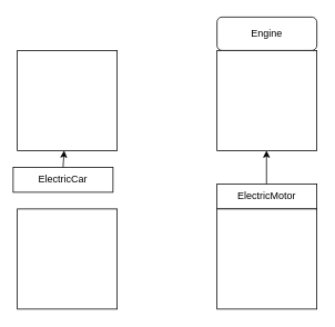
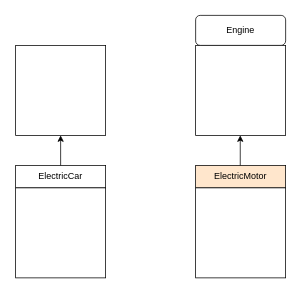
  <mxCell id="0" />
  <mxCell id="1" parent="0" />
  <mxCell id="2" value="" style="whiteSpace=wrap;html=1;aspect=fixed;" vertex="1" parent="1"><mxGeometry x="20" y="60" width="120" height="120" as="geometry" /></mxCell>
  <mxCell id="3" value="" style="whiteSpace=wrap;html=1;aspect=fixed;" vertex="1" parent="1"><mxGeometry x="260" y="60" width="120" height="120" as="geometry" /></mxCell>
  <mxCell id="4" value="Engine" style="whiteSpace=wrap;html=1;rounded=1;" vertex="1" parent="1"><mxGeometry x="260" y="20" width="120" height="40" as="geometry" /></mxCell>
- <mxCell id="5" value="ElectricCar" style="rounded=0;whiteSpace=wrap;html=1;" vertex="1" parent="1"><mxGeometry x="15" y="200" width="120" height="30" as="geometry" /></mxCell>
- <mxCell id="6" value="ElectricMotor" style="rounded=0;whiteSpace=wrap;html=1;" vertex="1" parent="1"><mxGeometry x="260" y="220" width="120" height="30" as="geometry" /></mxCell>
+ <mxCell id="5" value="ElectricCar" style="rounded=0;whiteSpace=wrap;html=1;" vertex="1" parent="1"><mxGeometry x="20" y="220" width="120" height="30" as="geometry" /></mxCell>
+ <mxCell id="6" value="ElectricMotor" style="rounded=0;whiteSpace=wrap;html=1;fillColor=#ffe6cc;" vertex="1" parent="1"><mxGeometry x="260" y="220" width="120" height="30" as="geometry" /></mxCell>
  <mxCell id="7" value="" style="whiteSpace=wrap;html=1;aspect=fixed;" vertex="1" parent="1"><mxGeometry x="20" y="250" width="120" height="120" as="geometry" /></mxCell>
  <mxCell id="8" value="" style="whiteSpace=wrap;html=1;aspect=fixed;" vertex="1" parent="1"><mxGeometry x="260" y="250" width="120" height="120" as="geometry" /></mxCell>
  <mxCell id="9" value="" style="endArrow=classic;html=1;exitX=0.5;exitY=0;exitDx=0;exitDy=0;" edge="1" parent="1" source="5" target="2"><mxGeometry width="50" height="50" relative="1" as="geometry"><mxPoint x="50" y="230" as="sourcePoint" /><mxPoint x="100" y="180" as="targetPoint" /></mxGeometry></mxCell>
  <mxCell id="10" value="" style="endArrow=classic;html=1;exitX=0.5;exitY=0;exitDx=0;exitDy=0;" edge="1" parent="1"><mxGeometry width="50" height="50" relative="1" as="geometry"><mxPoint x="319.5" y="220" as="sourcePoint" /><mxPoint x="319.5" y="180" as="targetPoint" /></mxGeometry></mxCell>
